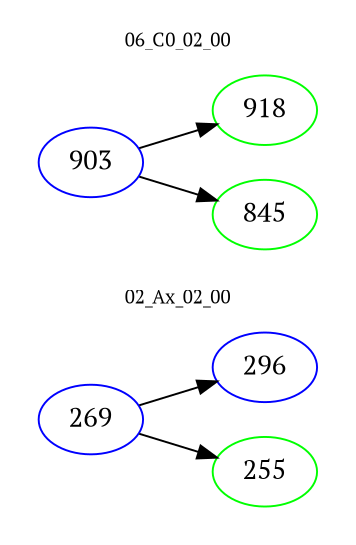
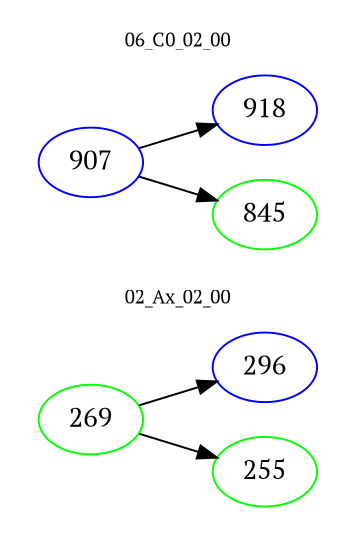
  digraph {
    fontname="PT Serif"
    rankdir=LR
    node [color=blue fontname="PT Serif"]
    edge [color=black fontname="PT Serif"]
-   n1 [label=269]
+   n1 [color=green label=269]
    n2 [color=green label=255]
    n3 [label=296]
-   n4 [label=903]
+   n4 [label=907]
    n5 [color=green label=845]
-   n6 [color=green label=918]
+   n6 [label=918]
    subgraph cluster_1 {
      color=white
      fontsize=10
      label="02_Ax_02_00"
      n1
      n2
      n3
    }
    subgraph cluster_2 {
      color=white
      fontsize=10
      label="06_C0_02_00"
      n4
      n5
      n6
    }
    n1 -> n2
    n1 -> n3
    n4 -> n5
    n4 -> n6
  }
